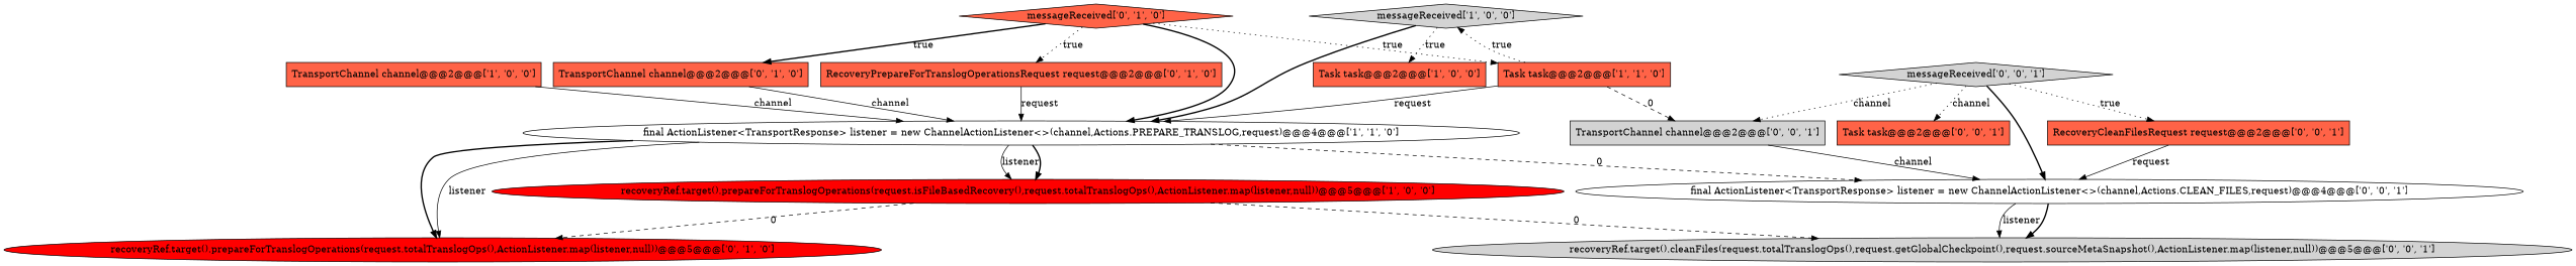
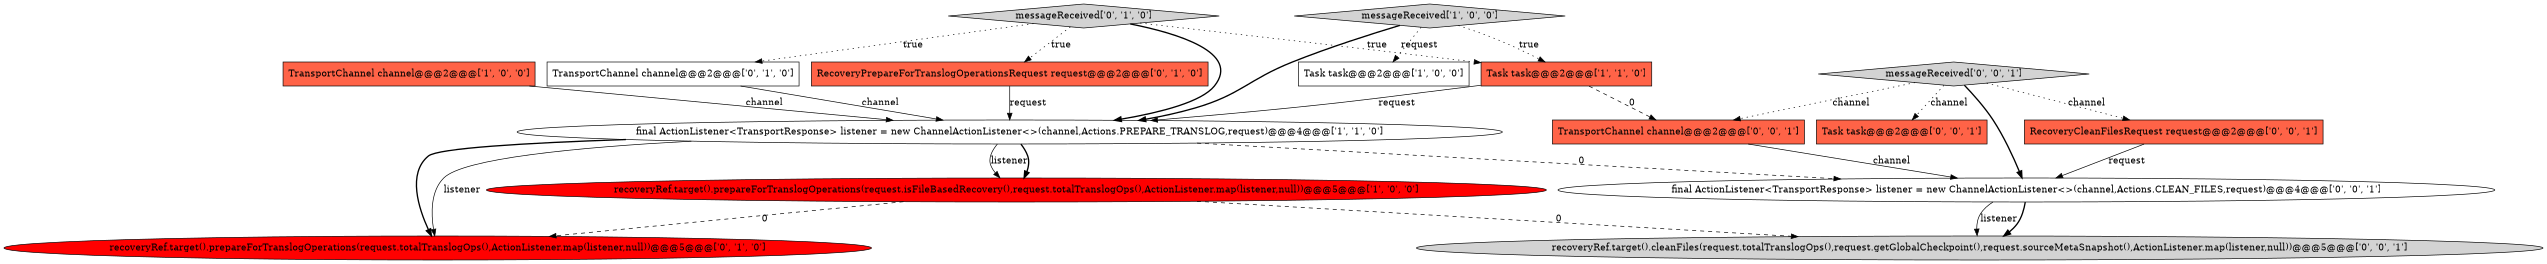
  digraph {
    node [fillcolor=tomato shape=box style=filled]
    edge [style=solid]
-   n1 [label="Task task@@@2@@@['1', '0', '0']"]
+   n1 [fillcolor=white label="Task task@@@2@@@['1', '0', '0']"]
    n2 [label="Task task@@@2@@@['1', '1', '0']"]
    n3 [fillcolor=white label="final ActionListener<TransportResponse> listener = new ChannelActionListener<>(channel,Actions.PREPARE_TRANSLOG,request)@@@4@@@['1', '1', '0']" shape=ellipse]
-   n4 [fillcolor=lightgray label="TransportChannel channel@@@2@@@['0', '0', '1']"]
+   n4 [label="TransportChannel channel@@@2@@@['0', '0', '1']"]
    n5 [fillcolor=red label="recoveryRef.target().prepareForTranslogOperations(request.totalTranslogOps(),ActionListener.map(listener,null))@@@5@@@['0', '1', '0']" shape=ellipse]
    n6 [fillcolor=white label="final ActionListener<TransportResponse> listener = new ChannelActionListener<>(channel,Actions.CLEAN_FILES,request)@@@4@@@['0', '0', '1']" shape=ellipse]
    n7 [fillcolor=red label="recoveryRef.target().prepareForTranslogOperations(request.isFileBasedRecovery(),request.totalTranslogOps(),ActionListener.map(listener,null))@@@5@@@['1', '0', '0']" shape=ellipse]
    n8 [fillcolor=lightgray label="recoveryRef.target().cleanFiles(request.totalTranslogOps(),request.getGlobalCheckpoint(),request.sourceMetaSnapshot(),ActionListener.map(listener,null))@@@5@@@['0', '0', '1']" shape=ellipse]
    n9 [fillcolor=lightgray label="messageReceived['1', '0', '0']" shape=diamond]
    n10 [label="TransportChannel channel@@@2@@@['1', '0', '0']"]
    n11 [fillcolor=lightgray label="messageReceived['0', '0', '1']" shape=diamond]
    n12 [label="RecoveryCleanFilesRequest request@@@2@@@['0', '0', '1']"]
    n13 [label="Task task@@@2@@@['0', '0', '1']"]
-   n14 [label="messageReceived['0', '1', '0']" shape=diamond]
-   n15 [label="TransportChannel channel@@@2@@@['0', '1', '0']"]
+   n14 [fillcolor=lightgray label="messageReceived['0', '1', '0']" shape=diamond]
+   n15 [fillcolor=white label="TransportChannel channel@@@2@@@['0', '1', '0']"]
    n16 [label="RecoveryPrepareForTranslogOperationsRequest request@@@2@@@['0', '1', '0']"]
    n2 -> n3 [label=request]
    n2 -> n4 [label=0 style=dashed]
    n3 -> n5 [style=bold]
    n3 -> n5 [label=listener]
    n3 -> n6 [label=0 style=dashed]
    n3 -> n7 [label=listener]
    n3 -> n7 [style=bold]
    n4 -> n6 [label=channel]
    n6 -> n8 [label=listener]
    n6 -> n8 [style=bold]
    n7 -> n5 [label=0 style=dashed]
    n7 -> n8 [label=0 style=dashed]
-   n9 -> n1 [label=true style=dotted]
-   n2 -> n9 [label=true style=dotted]
+   n9 -> n1 [label=request style=dotted]
+   n9 -> n2 [label=true style=dotted]
    n9 -> n3 [style=bold]
    n10 -> n3 [label=channel]
    n11 -> n4 [label=channel style=dotted]
    n11 -> n6 [style=bold]
-   n11 -> n12 [label=true style=dotted]
+   n11 -> n12 [label=channel style=dotted]
    n11 -> n13 [label=channel style=dotted]
    n12 -> n6 [label=request]
    n14 -> n2 [label=true style=dotted]
    n14 -> n3 [style=bold]
-   n14 -> n15 [label=true style=bold]
+   n14 -> n15 [label=true style=dotted]
    n14 -> n16 [label=true style=dotted]
    n15 -> n3 [label=channel]
    n16 -> n3 [label=request]
  }
